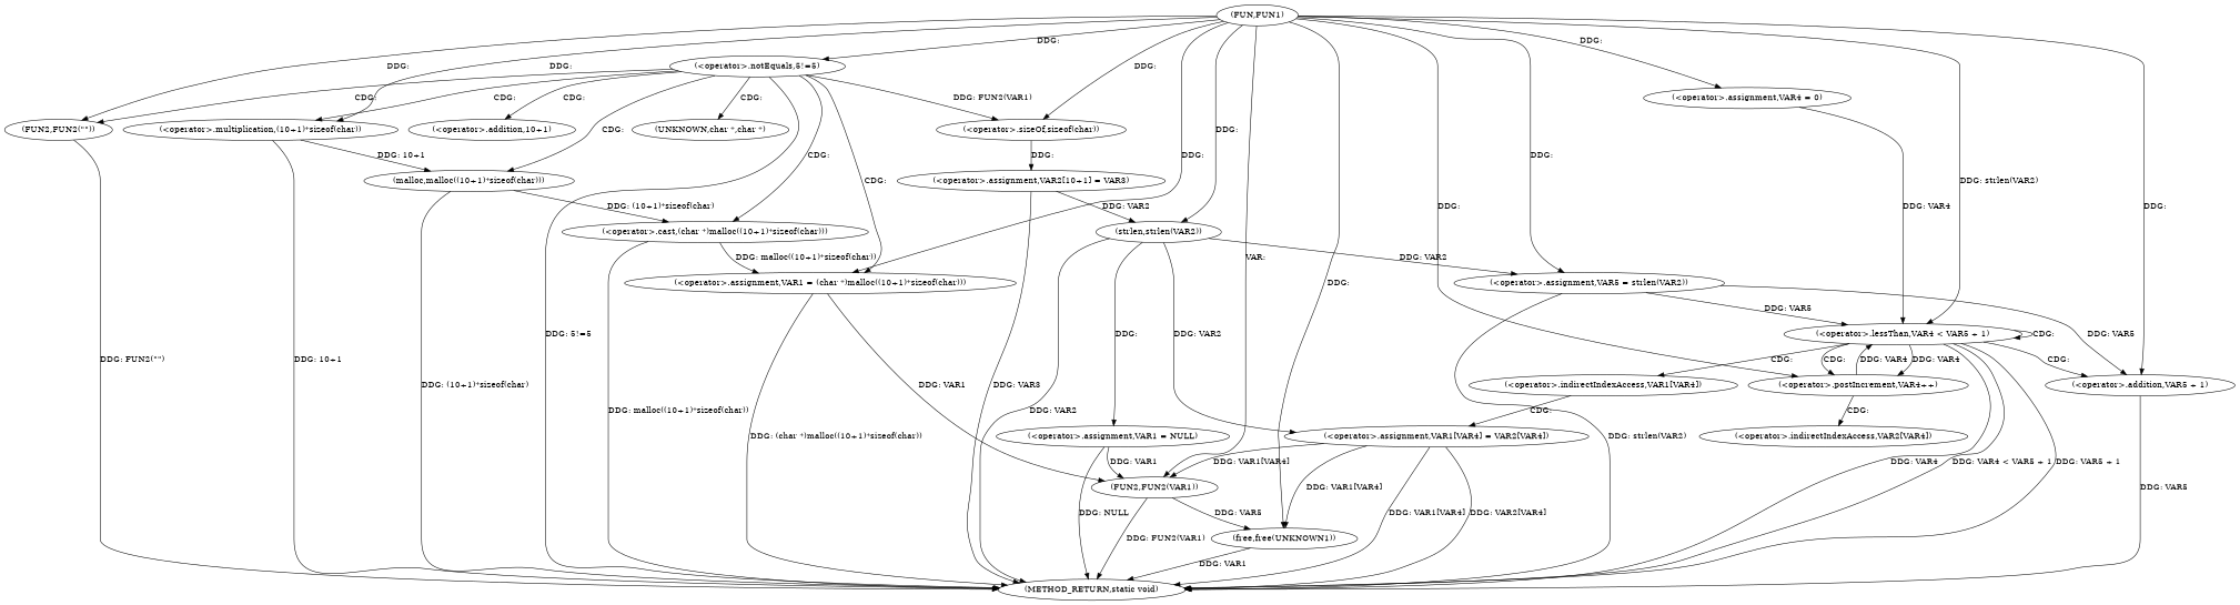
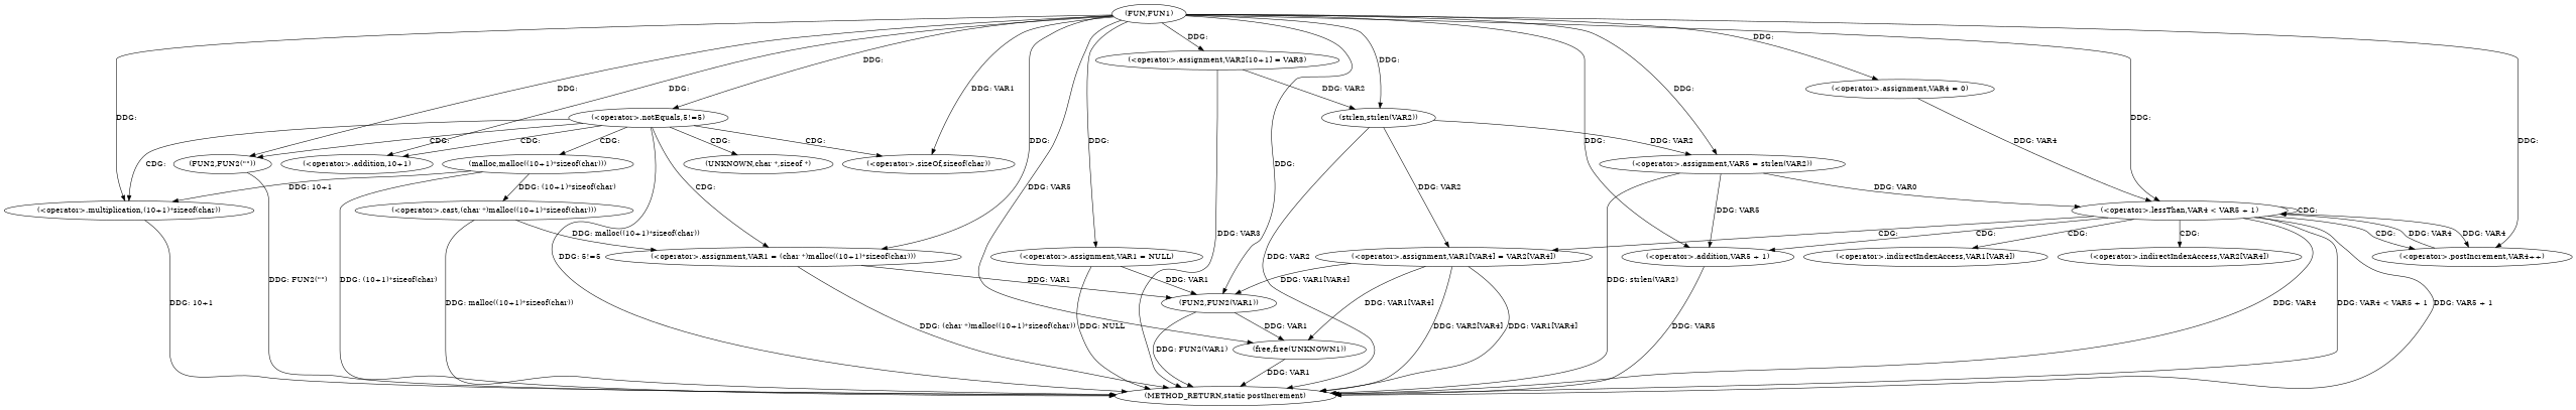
  digraph {
    n1 [label="(FUN,FUN1)"]
    n2 [label="(<operator>.assignment,VAR1 = NULL)"]
    n3 [label="(<operator>.notEquals,5!=5)"]
    n4 [label="(FUN2,FUN2(\"\"))"]
    n5 [label="(<operator>.assignment,VAR1 = (char *)malloc((10+1)*sizeof(char)))"]
    n6 [label="(<operator>.multiplication,(10+1)*sizeof(char))"]
    n7 [label="(<operator>.addition,10+1)"]
    n8 [label="(<operator>.sizeOf,sizeof(char))"]
    n9 [label="(<operator>.assignment,VAR2[10+1] = VAR3)"]
    n10 [label="(<operator>.assignment,VAR5 = strlen(VAR2))"]
    n11 [label="(strlen,strlen(VAR2))"]
    n12 [label="(<operator>.assignment,VAR4 = 0)"]
    n13 [label="(<operator>.lessThan,VAR4 < VAR5 + 1)"]
    n14 [label="(<operator>.addition,VAR5 + 1)"]
    n15 [label="(<operator>.postIncrement,VAR4++)"]
    n16 [label="(FUN2,FUN2(VAR1))"]
    n17 [label="(free,free(UNKNOWN1))"]
-   n18 [label="(METHOD_RETURN,static void)"]
+   n18 [label="(METHOD_RETURN,static postIncrement)"]
    n19 [label="(<operator>.cast,(char *)malloc((10+1)*sizeof(char)))"]
    n20 [label="(malloc,malloc((10+1)*sizeof(char)))"]
-   n21 [label="(UNKNOWN,char *,char *)"]
+   n21 [label="(UNKNOWN,char *,sizeof *)"]
    n22 [label="(<operator>.assignment,VAR1[VAR4] = VAR2[VAR4])"]
    n23 [label="(<operator>.indirectIndexAccess,VAR1[VAR4])"]
    n24 [label="(<operator>.indirectIndexAccess,VAR2[VAR4])"]
-   n11 -> n2 [label="DDG: "]
+   n1 -> n2 [label="DDG: "]
    n1 -> n3 [label="DDG: "]
    n1 -> n4 [label="DDG: "]
    n1 -> n5 [label="DDG: "]
    n1 -> n6 [label="DDG: "]
-   n1 -> n8 [label="DDG: "]
-   n8 -> n9 [label="DDG: "]
+   n1 -> n7 [label="DDG: "]
+   n1 -> n8 [label="DDG: VAR1"]
+   n1 -> n9 [label="DDG: "]
    n1 -> n10 [label="DDG: "]
    n1 -> n11 [label="DDG: "]
    n1 -> n12 [label="DDG: "]
-   n1 -> n13 [label="DDG: strlen(VAR2)"]
+   n1 -> n13 [label="DDG: "]
    n1 -> n14 [label="DDG: "]
    n1 -> n15 [label="DDG: "]
-   n1 -> n16 [label="VAR: "]
-   n1 -> n17 [label="DDG: "]
+   n1 -> n16 [label="DDG: "]
+   n1 -> n17 [label="DDG: VAR5"]
    n2 -> n16 [label="DDG: VAR1"]
    n2 -> n18 [label="DDG: NULL"]
    n3 -> n4 [label="CDG: "]
    n3 -> n5 [label="CDG: "]
    n3 -> n6 [label="CDG: "]
    n3 -> n7 [label="CDG: "]
-   n3 -> n8 [label="DDG: FUN2(VAR1)"]
+   n3 -> n8 [label="CDG: "]
    n3 -> n18 [label="DDG: 5!=5"]
-   n3 -> n19 [label="CDG: "]
    n3 -> n20 [label="CDG: "]
    n3 -> n21 [label="CDG: "]
    n4 -> n18 [label="DDG: FUN2(\"\")"]
    n5 -> n16 [label="DDG: VAR1"]
    n5 -> n18 [label="DDG: (char *)malloc((10+1)*sizeof(char))"]
    n6 -> n18 [label="DDG: 10+1"]
-   n6 -> n20 [label="DDG: 10+1"]
+   n20 -> n6 [label="DDG: 10+1"]
    n9 -> n11 [label="DDG: VAR2"]
    n9 -> n18 [label="DDG: VAR3"]
-   n10 -> n13 [label="DDG: VAR5"]
+   n10 -> n13 [label="DDG: VAR0"]
    n10 -> n14 [label="DDG: VAR5"]
    n10 -> n18 [label="DDG: strlen(VAR2)"]
    n11 -> n10 [label="DDG: VAR2"]
    n11 -> n18 [label="DDG: VAR2"]
    n11 -> n22 [label="DDG: VAR2"]
    n12 -> n13 [label="DDG: VAR4"]
    n13 -> n13 [label="CDG: "]
    n13 -> n14 [label="CDG: "]
    n13 -> n15 [label="DDG: VAR4"]
    n13 -> n15 [label="CDG: "]
    n13 -> n18 [label="DDG: VAR4"]
    n13 -> n18 [label="DDG: VAR4 < VAR5 + 1"]
    n13 -> n18 [label="DDG: VAR5 + 1"]
-   n23 -> n22 [label="CDG: "]
+   n13 -> n22 [label="CDG: "]
    n13 -> n23 [label="CDG: "]
-   n15 -> n24 [label="CDG: "]
+   n13 -> n24 [label="CDG: "]
    n14 -> n18 [label="DDG: VAR5"]
    n15 -> n13 [label="DDG: VAR4"]
-   n16 -> n17 [label="DDG: VAR5"]
+   n16 -> n17 [label="DDG: VAR1"]
    n16 -> n18 [label="DDG: FUN2(VAR1)"]
    n17 -> n18 [label="DDG: VAR1"]
    n19 -> n5 [label="DDG: malloc((10+1)*sizeof(char))"]
    n19 -> n18 [label="DDG: malloc((10+1)*sizeof(char))"]
    n20 -> n18 [label="DDG: (10+1)*sizeof(char)"]
    n20 -> n19 [label="DDG: (10+1)*sizeof(char)"]
    n22 -> n16 [label="DDG: VAR1[VAR4]"]
    n22 -> n17 [label="DDG: VAR1[VAR4]"]
    n22 -> n18 [label="DDG: VAR2[VAR4]"]
    n22 -> n18 [label="DDG: VAR1[VAR4]"]
  }
